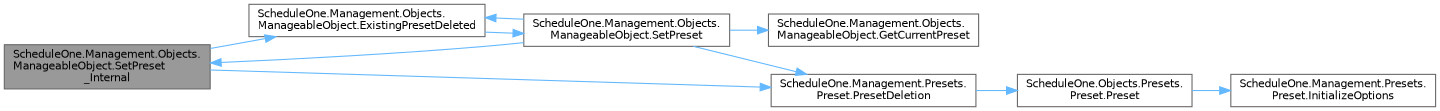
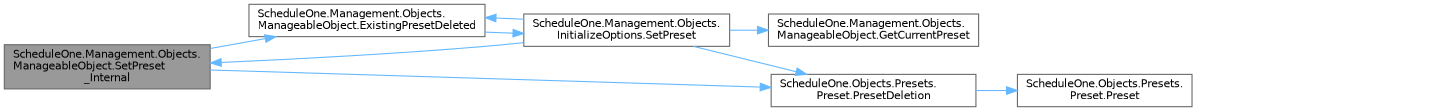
  digraph {
    rankdir=LR
    node [color=grey40 fillcolor=white fontname=Helvetica fontsize=10 shape=box style=filled]
    edge [color=steelblue1 fontname=Helvetica fontsize=10 labelfontname=Helvetica labelfontsize=10 style=solid]
    n1 [color=gray40 fillcolor=grey60 fontcolor=black height=0.2 label="ScheduleOne.Management.Objects.\lManageableObject.SetPreset\l_Internal" width=0.4]
    n2 [height=0.2 label="ScheduleOne.Management.Objects.\lManageableObject.ExistingPresetDeleted" width=0.4]
-   n3 [height=0.2 label="ScheduleOne.Management.Presets.\lPreset.PresetDeletion" width=0.4]
-   n4 [height=0.2 label="ScheduleOne.Management.Objects.\lManageableObject.SetPreset" width=0.4]
+   n3 [height=0.2 label="ScheduleOne.Objects.Presets.\lPreset.PresetDeletion" width=0.4]
+   n4 [height=0.2 label="ScheduleOne.Management.Objects.\lInitializeOptions.SetPreset" width=0.4]
    n5 [height=0.2 label="ScheduleOne.Objects.Presets.\lPreset.Preset" width=0.4]
    n6 [height=0.2 label="ScheduleOne.Management.Objects.\lManageableObject.GetCurrentPreset" width=0.4]
-   n7 [height=0.2 label="ScheduleOne.Management.Presets.\lPreset.InitializeOptions" width=0.4]
    n1 -> n2
    n1 -> n3
    n2 -> n4
    n3 -> n5
    n4 -> n1
    n4 -> n2
    n4 -> n3
    n4 -> n6
-   n5 -> n7
  }
